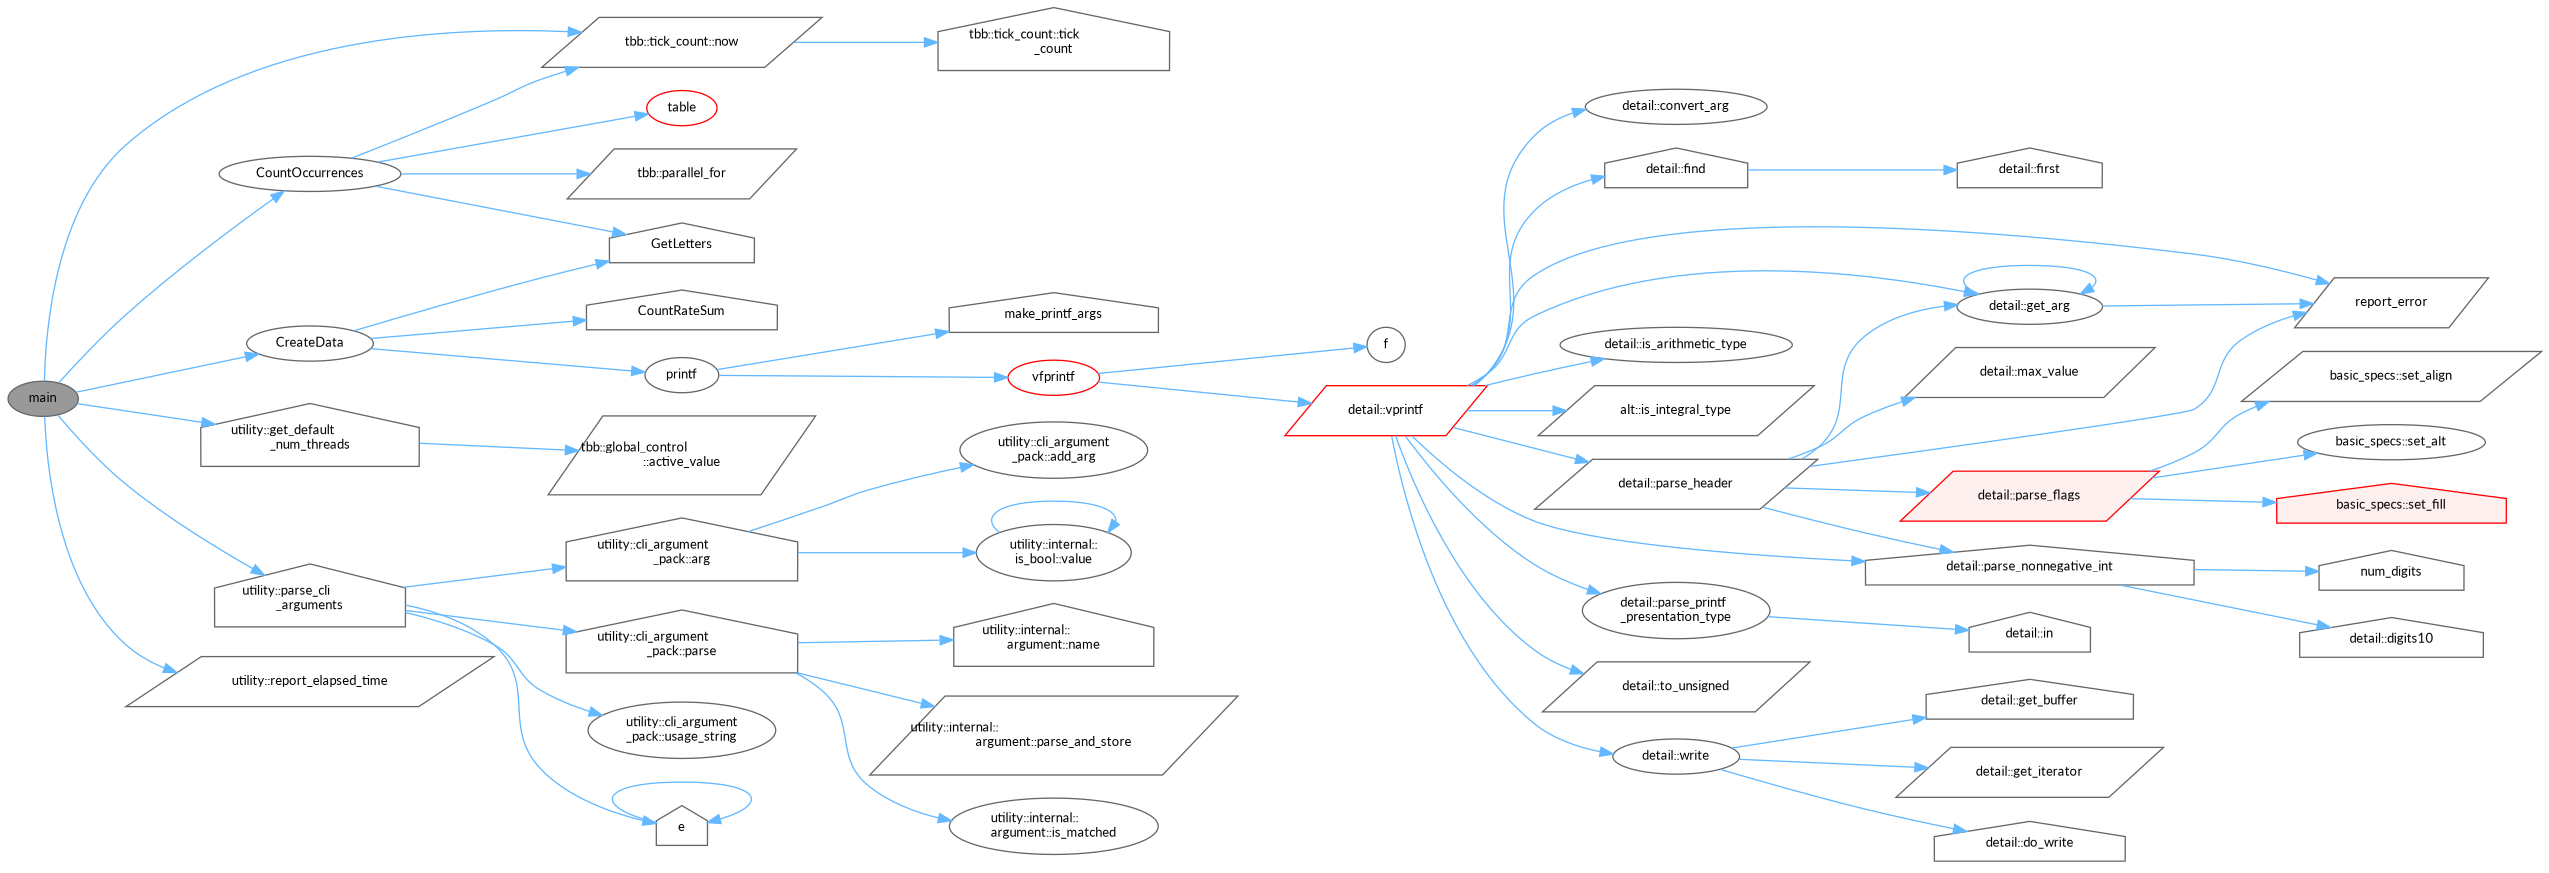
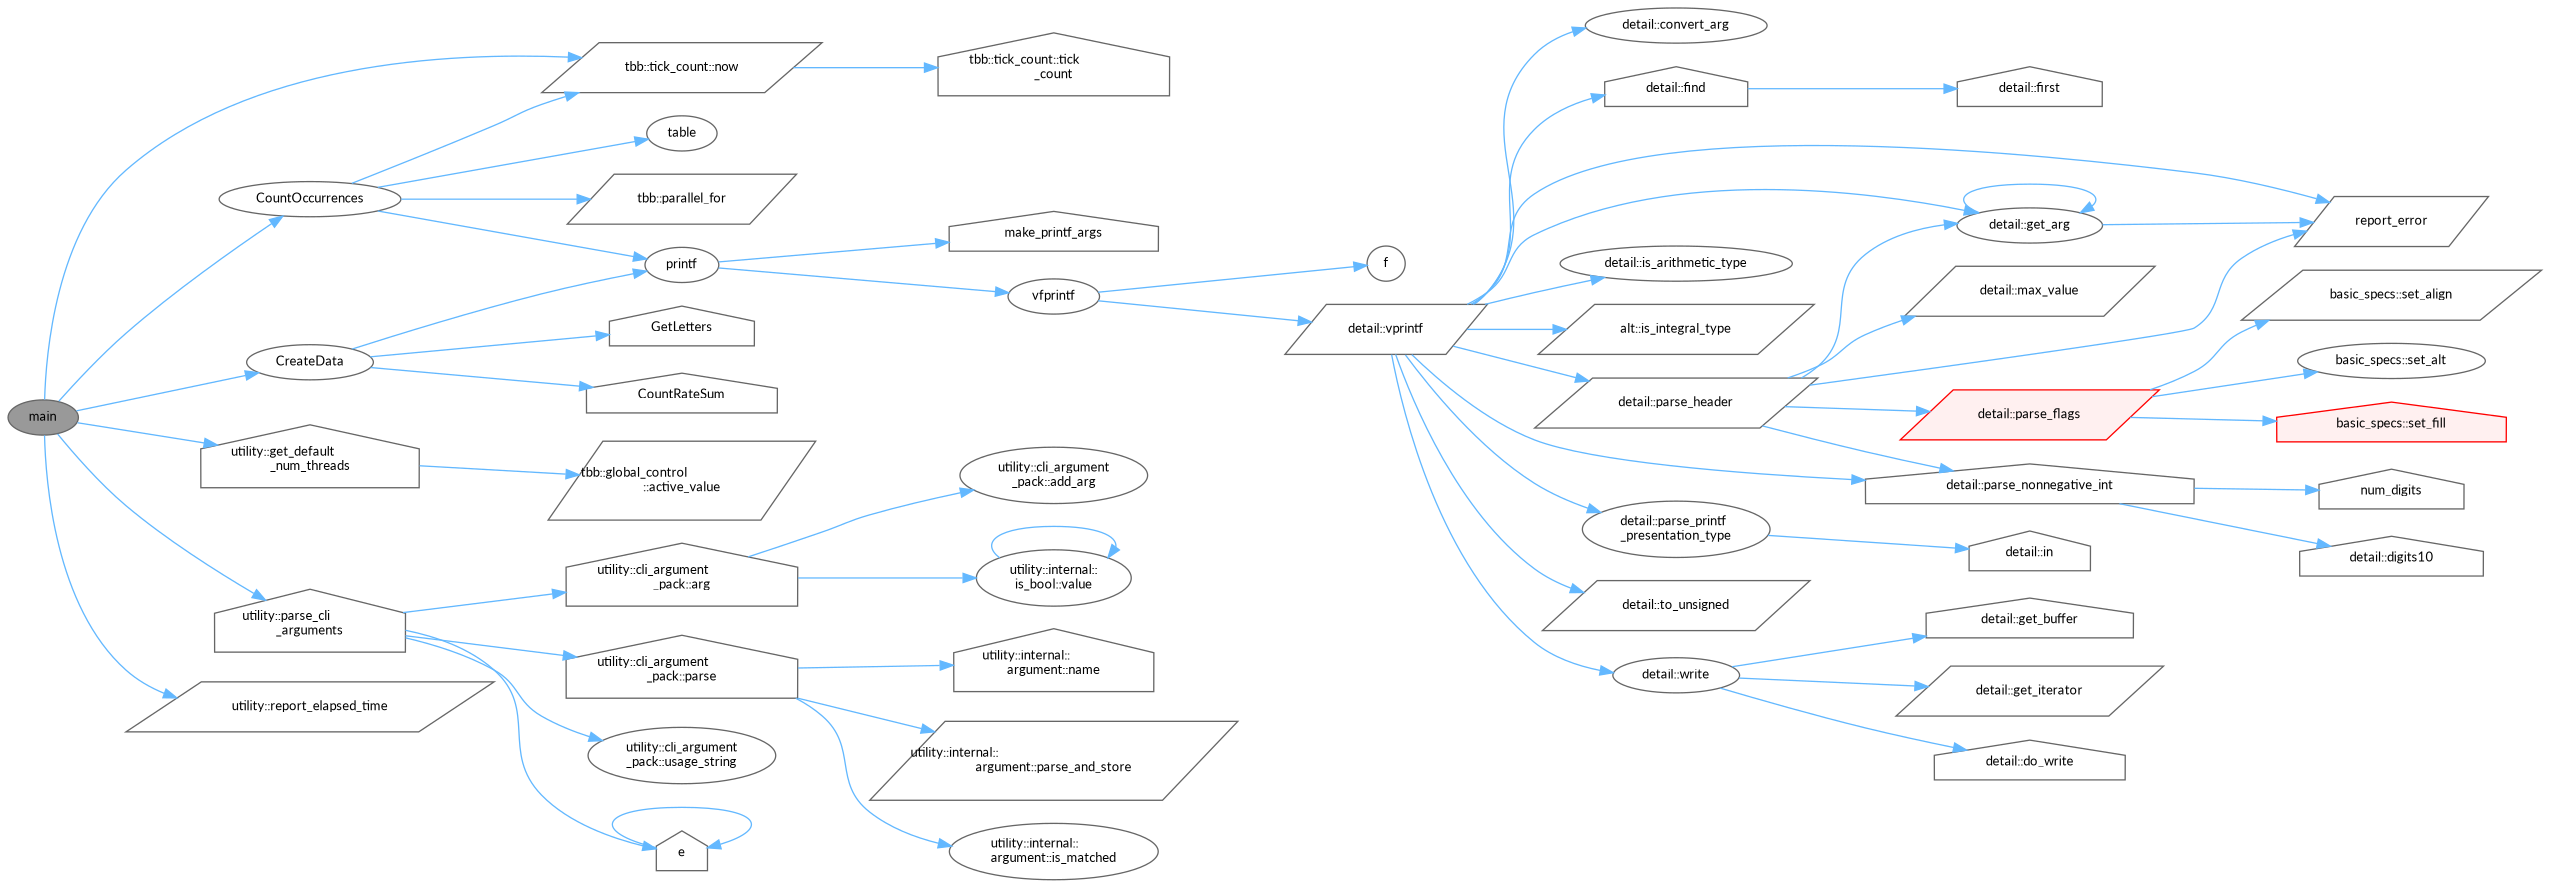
  digraph {
    fontname=Lato
    rankdir=LR
    node [color=grey40 fillcolor=white fontname=Lato fontsize=10 shape=house style=filled]
    edge [color=steelblue1 fontname=Lato fontsize=10 labelfontname=Helvetica labelfontsize=10 style=solid]
    n1 [color=gray40 fillcolor=grey60 fontcolor=black height=0.2 label=main shape=ellipse width=0.4]
    n2 [height=0.2 label=CountOccurrences shape=ellipse width=0.4]
    n3 [height=0.2 label="tbb::tick_count::now" shape=parallelogram width=0.4]
    n4 [height=0.2 label=CreateData shape=ellipse width=0.4]
    n5 [height=0.2 label="utility::get_default\l_num_threads" width=0.4]
    n6 [height=0.2 label="utility::parse_cli\l_arguments" width=0.4]
    n7 [height=0.2 label="utility::report_elapsed_time" shape=parallelogram width=0.4]
    n8 [height=0.2 label=printf shape=ellipse width=0.4]
    n9 [height=0.2 label="tbb::parallel_for" shape=parallelogram width=0.4]
-   n10 [color=red height=0.2 label=table shape=ellipse width=0.4]
+   n10 [height=0.2 label=table shape=ellipse width=0.4]
    n11 [height=0.2 label="tbb::tick_count::tick\l_count" width=0.4]
    n12 [height=0.2 label=make_printf_args width=0.4]
-   n13 [color=red height=0.2 label=vfprintf shape=ellipse width=0.4]
+   n13 [height=0.2 label=vfprintf shape=ellipse width=0.4]
    n14 [height=0.2 label=CountRateSum width=0.4]
    n15 [height=0.2 label=GetLetters width=0.4]
    n16 [height=0.2 label=e width=0.4]
    n17 [height=0.2 label="tbb::global_control\l::active_value" shape=parallelogram width=0.4]
    n18 [height=0.2 label="utility::cli_argument\l_pack::arg" width=0.4]
    n19 [height=0.2 label="utility::cli_argument\l_pack::parse" width=0.4]
    n20 [height=0.2 label="utility::cli_argument\l_pack::usage_string" shape=ellipse width=0.4]
    n21 [height=0.2 label=f shape=ellipse width=0.4]
-   n22 [color=red height=0.2 label="detail::vprintf" shape=parallelogram width=0.4]
+   n22 [height=0.2 label="detail::vprintf" shape=parallelogram width=0.4]
    n23 [height=0.2 label="detail::convert_arg" shape=ellipse width=0.4]
    n24 [height=0.2 label="detail::find" width=0.4]
    n25 [height=0.2 label="detail::get_arg" shape=ellipse width=0.4]
    n26 [height=0.2 label=report_error shape=parallelogram width=0.4]
    n27 [height=0.2 label="detail::is_arithmetic_type" shape=ellipse width=0.4]
    n28 [height=0.2 label="alt::is_integral_type" shape=parallelogram width=0.4]
    n29 [height=0.2 label="detail::parse_header" shape=parallelogram width=0.4]
    n30 [height=0.2 label="detail::parse_nonnegative_int" width=0.4]
    n31 [height=0.2 label="detail::parse_printf\l_presentation_type" shape=ellipse width=0.4]
    n32 [height=0.2 label="detail::to_unsigned" shape=parallelogram width=0.4]
    n33 [height=0.2 label="detail::write" shape=ellipse width=0.4]
    n34 [height=0.2 label="detail::first" width=0.4]
    n35 [height=0.2 label="detail::max_value" shape=parallelogram width=0.4]
    n36 [color=red fillcolor="#FFF0F0" height=0.2 label="detail::parse_flags" shape=parallelogram width=0.4]
    n37 [height=0.2 label="detail::digits10" width=0.4]
    n38 [height=0.2 label=num_digits width=0.4]
    n39 [height=0.2 label="detail::in" width=0.4]
    n40 [height=0.2 label="detail::do_write" width=0.4]
    n41 [height=0.2 label="detail::get_buffer" width=0.4]
    n42 [height=0.2 label="detail::get_iterator" shape=parallelogram width=0.4]
    n43 [height=0.2 label="basic_specs::set_align" shape=parallelogram width=0.4]
    n44 [height=0.2 label="basic_specs::set_alt" shape=ellipse width=0.4]
    n45 [color=red fillcolor="#FFF0F0" height=0.2 label="basic_specs::set_fill" width=0.4]
    n46 [height=0.2 label="utility::cli_argument\l_pack::add_arg" shape=ellipse width=0.4]
    n47 [height=0.2 label="utility::internal::\lis_bool::value" shape=ellipse width=0.4]
    n48 [height=0.2 label="utility::internal::\largument::is_matched" shape=ellipse width=0.4]
    n49 [height=0.2 label="utility::internal::\largument::name" width=0.4]
    n50 [height=0.2 label="utility::internal::\largument::parse_and_store" shape=parallelogram width=0.4]
    n1 -> n2
    n1 -> n3
    n1 -> n4
    n1 -> n5
    n1 -> n6
    n1 -> n7
    n2 -> n3
-   n2 -> n15
+   n2 -> n8
    n2 -> n9
    n2 -> n10
    n3 -> n11
    n4 -> n8
    n4 -> n14
    n4 -> n15
    n5 -> n17
    n6 -> n16
    n6 -> n18
    n6 -> n19
    n6 -> n20
    n8 -> n12
    n8 -> n13
    n13 -> n21
    n13 -> n22
    n16 -> n16
    n18 -> n46
    n18 -> n47
    n19 -> n48
    n19 -> n49
    n19 -> n50
    n22 -> n23
    n22 -> n24
    n22 -> n25
    n22 -> n26
    n22 -> n27
    n22 -> n28
    n22 -> n29
    n22 -> n30
    n22 -> n31
    n22 -> n32
    n22 -> n33
    n24 -> n34
    n25 -> n25
    n25 -> n26
    n29 -> n25
    n29 -> n26
    n29 -> n30
    n29 -> n35
    n29 -> n36
    n30 -> n37
    n30 -> n38
    n31 -> n39
    n33 -> n40
    n33 -> n41
    n33 -> n42
    n36 -> n43
    n36 -> n44
    n36 -> n45
    n47 -> n47
  }
